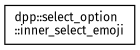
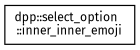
  digraph {
    rankdir=LR
    fontname="Fira Sans"
-   n1 [color=black fillcolor=white fontname="Fira Sans" fontsize=10 height=0.2 label="dpp::select_option\l::inner_select_emoji" shape=record style=filled width=0.4]
+   n1 [color=black fillcolor=white fontname="Fira Sans" fontsize=10 height=0.2 label="dpp::select_option\l::inner_inner_emoji" shape=record style=filled width=0.4]
  }
